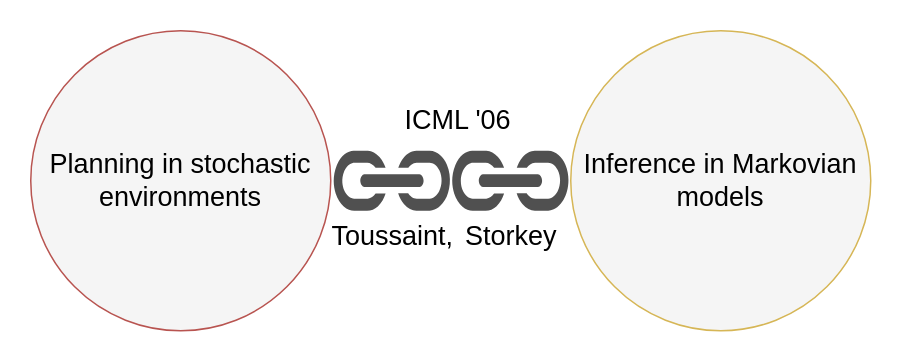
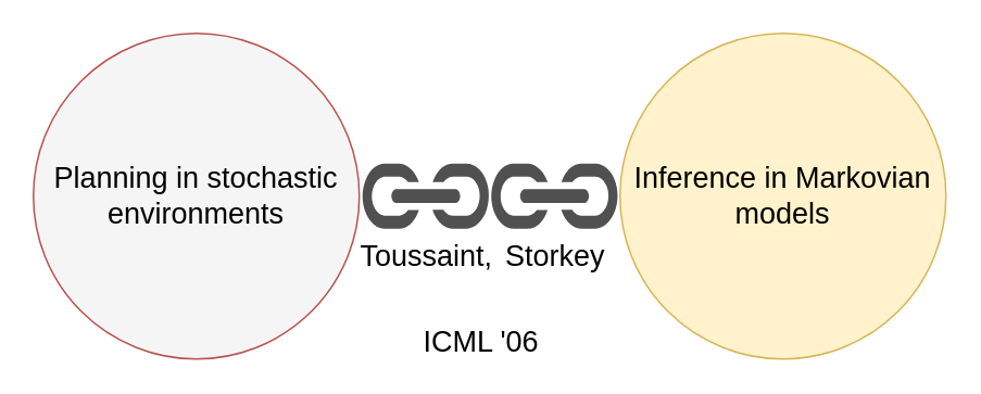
  <mxCell id="0" />
  <mxCell id="1" parent="0" />
  <mxCell id="2" value="Planning in stochastic environments" style="ellipse;whiteSpace=wrap;html=1;aspect=fixed;fontSize=18;fillColor=#f5f5f5;strokeColor=#b85450;" parent="1" vertex="1"><mxGeometry x="20" y="20" width="200" height="200" as="geometry" /></mxCell>
- <mxCell id="3" value="Inference in Markovian models" style="ellipse;whiteSpace=wrap;html=1;aspect=fixed;fontSize=18;fillColor=#f5f5f5;strokeColor=#d6b656;" parent="1" vertex="1"><mxGeometry x="380" y="20" width="200" height="200" as="geometry" /></mxCell>
+ <mxCell id="3" value="Inference in Markovian models" style="ellipse;whiteSpace=wrap;html=1;aspect=fixed;fontSize=18;fillColor=#fff2cc;strokeColor=#d6b656;" parent="1" vertex="1"><mxGeometry x="380" y="20" width="200" height="200" as="geometry" /></mxCell>
  <mxCell id="4" value="Toussaint," style="pointerEvents=1;shadow=0;dashed=0;html=1;strokeColor=none;fillColor=#505050;labelPosition=center;verticalLabelPosition=bottom;verticalAlign=top;outlineConnect=0;align=center;shape=mxgraph.office.concepts.link;fontSize=18;" parent="1" vertex="1"><mxGeometry x="221" y="100" width="80" height="40" as="geometry" /></mxCell>
  <mxCell id="5" value="Storkey" style="pointerEvents=1;shadow=0;dashed=0;html=1;strokeColor=none;fillColor=#505050;labelPosition=center;verticalLabelPosition=bottom;verticalAlign=top;outlineConnect=0;align=center;shape=mxgraph.office.concepts.link;fontSize=18;" parent="1" vertex="1"><mxGeometry x="300" y="100" width="80" height="40" as="geometry" /></mxCell>
- <mxCell id="6" value="&lt;font style=&quot;font-size: 18px&quot;&gt;ICML '06&lt;/font&gt;" style="text;html=1;strokeColor=none;fillColor=none;align=center;verticalAlign=middle;whiteSpace=wrap;rounded=0;" vertex="1" parent="1"><mxGeometry x="260" y="70" width="90" height="20" as="geometry" /></mxCell>
+ <mxCell id="6" value="&lt;font style=&quot;font-size: 18px&quot;&gt;ICML '06&lt;/font&gt;" style="text;html=1;strokeColor=none;fillColor=none;align=center;verticalAlign=middle;whiteSpace=wrap;rounded=0;" vertex="1" parent="1"><mxGeometry x="250" y="200" width="90" height="20" as="geometry" /></mxCell>
